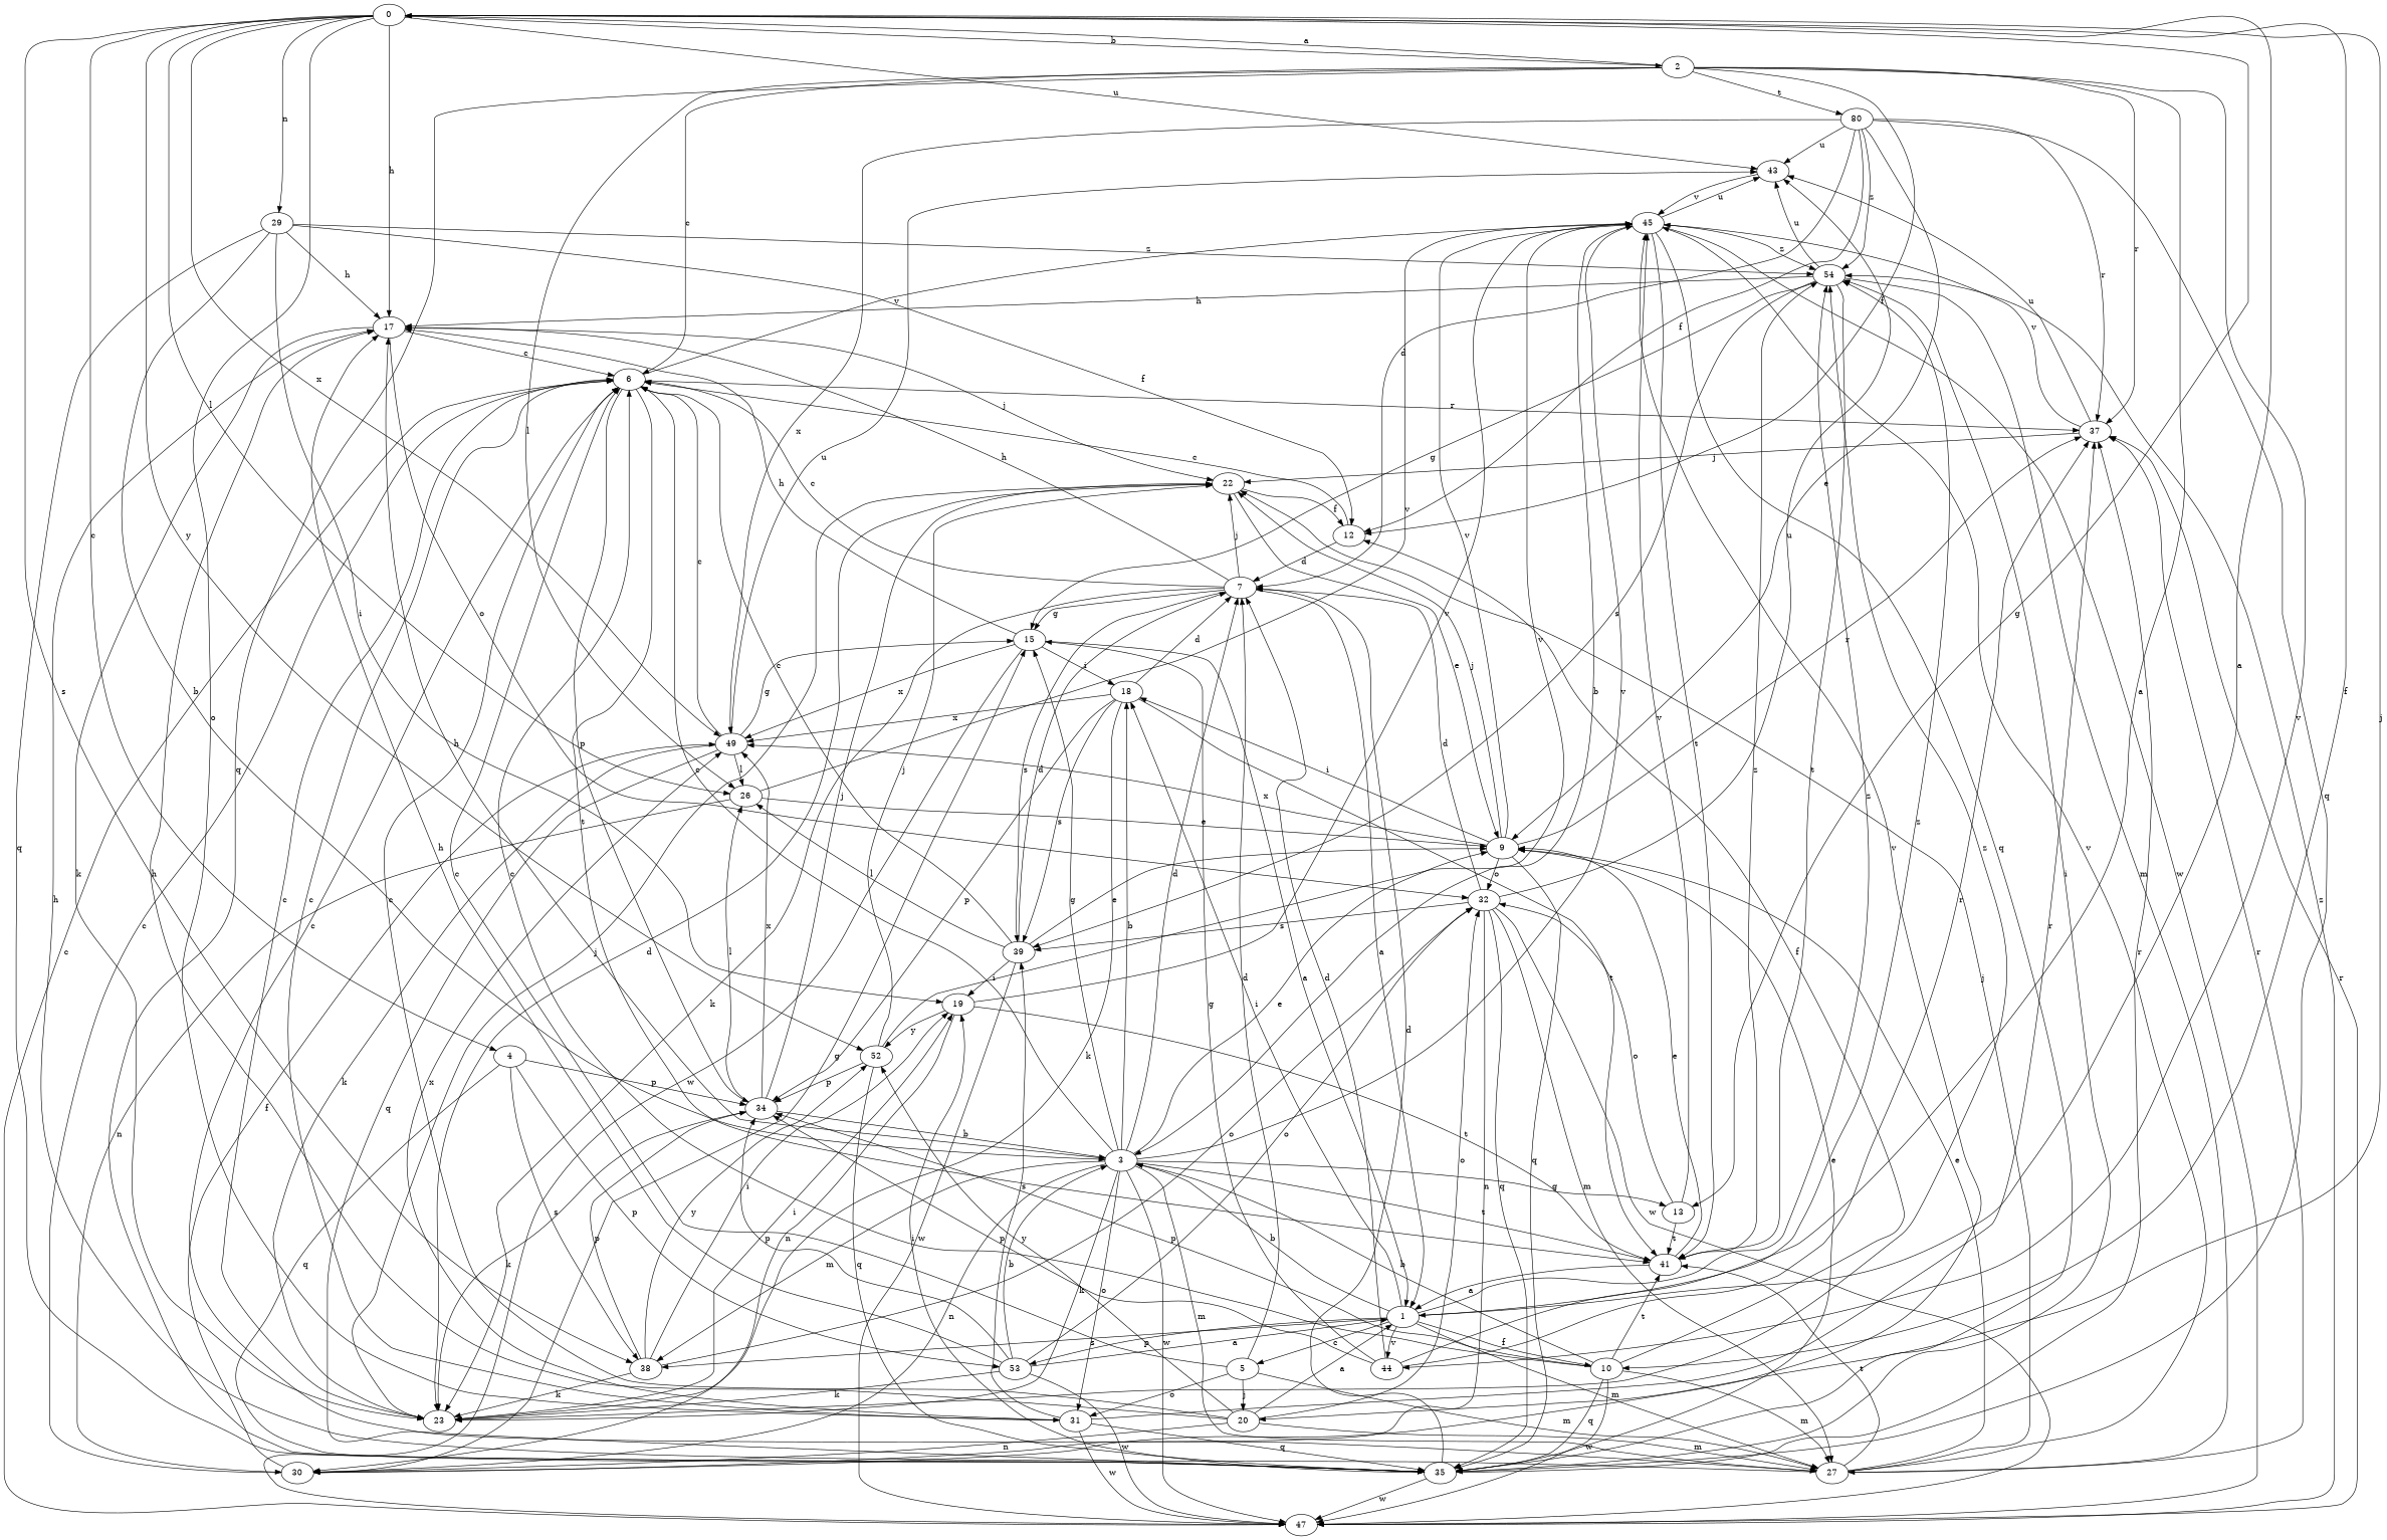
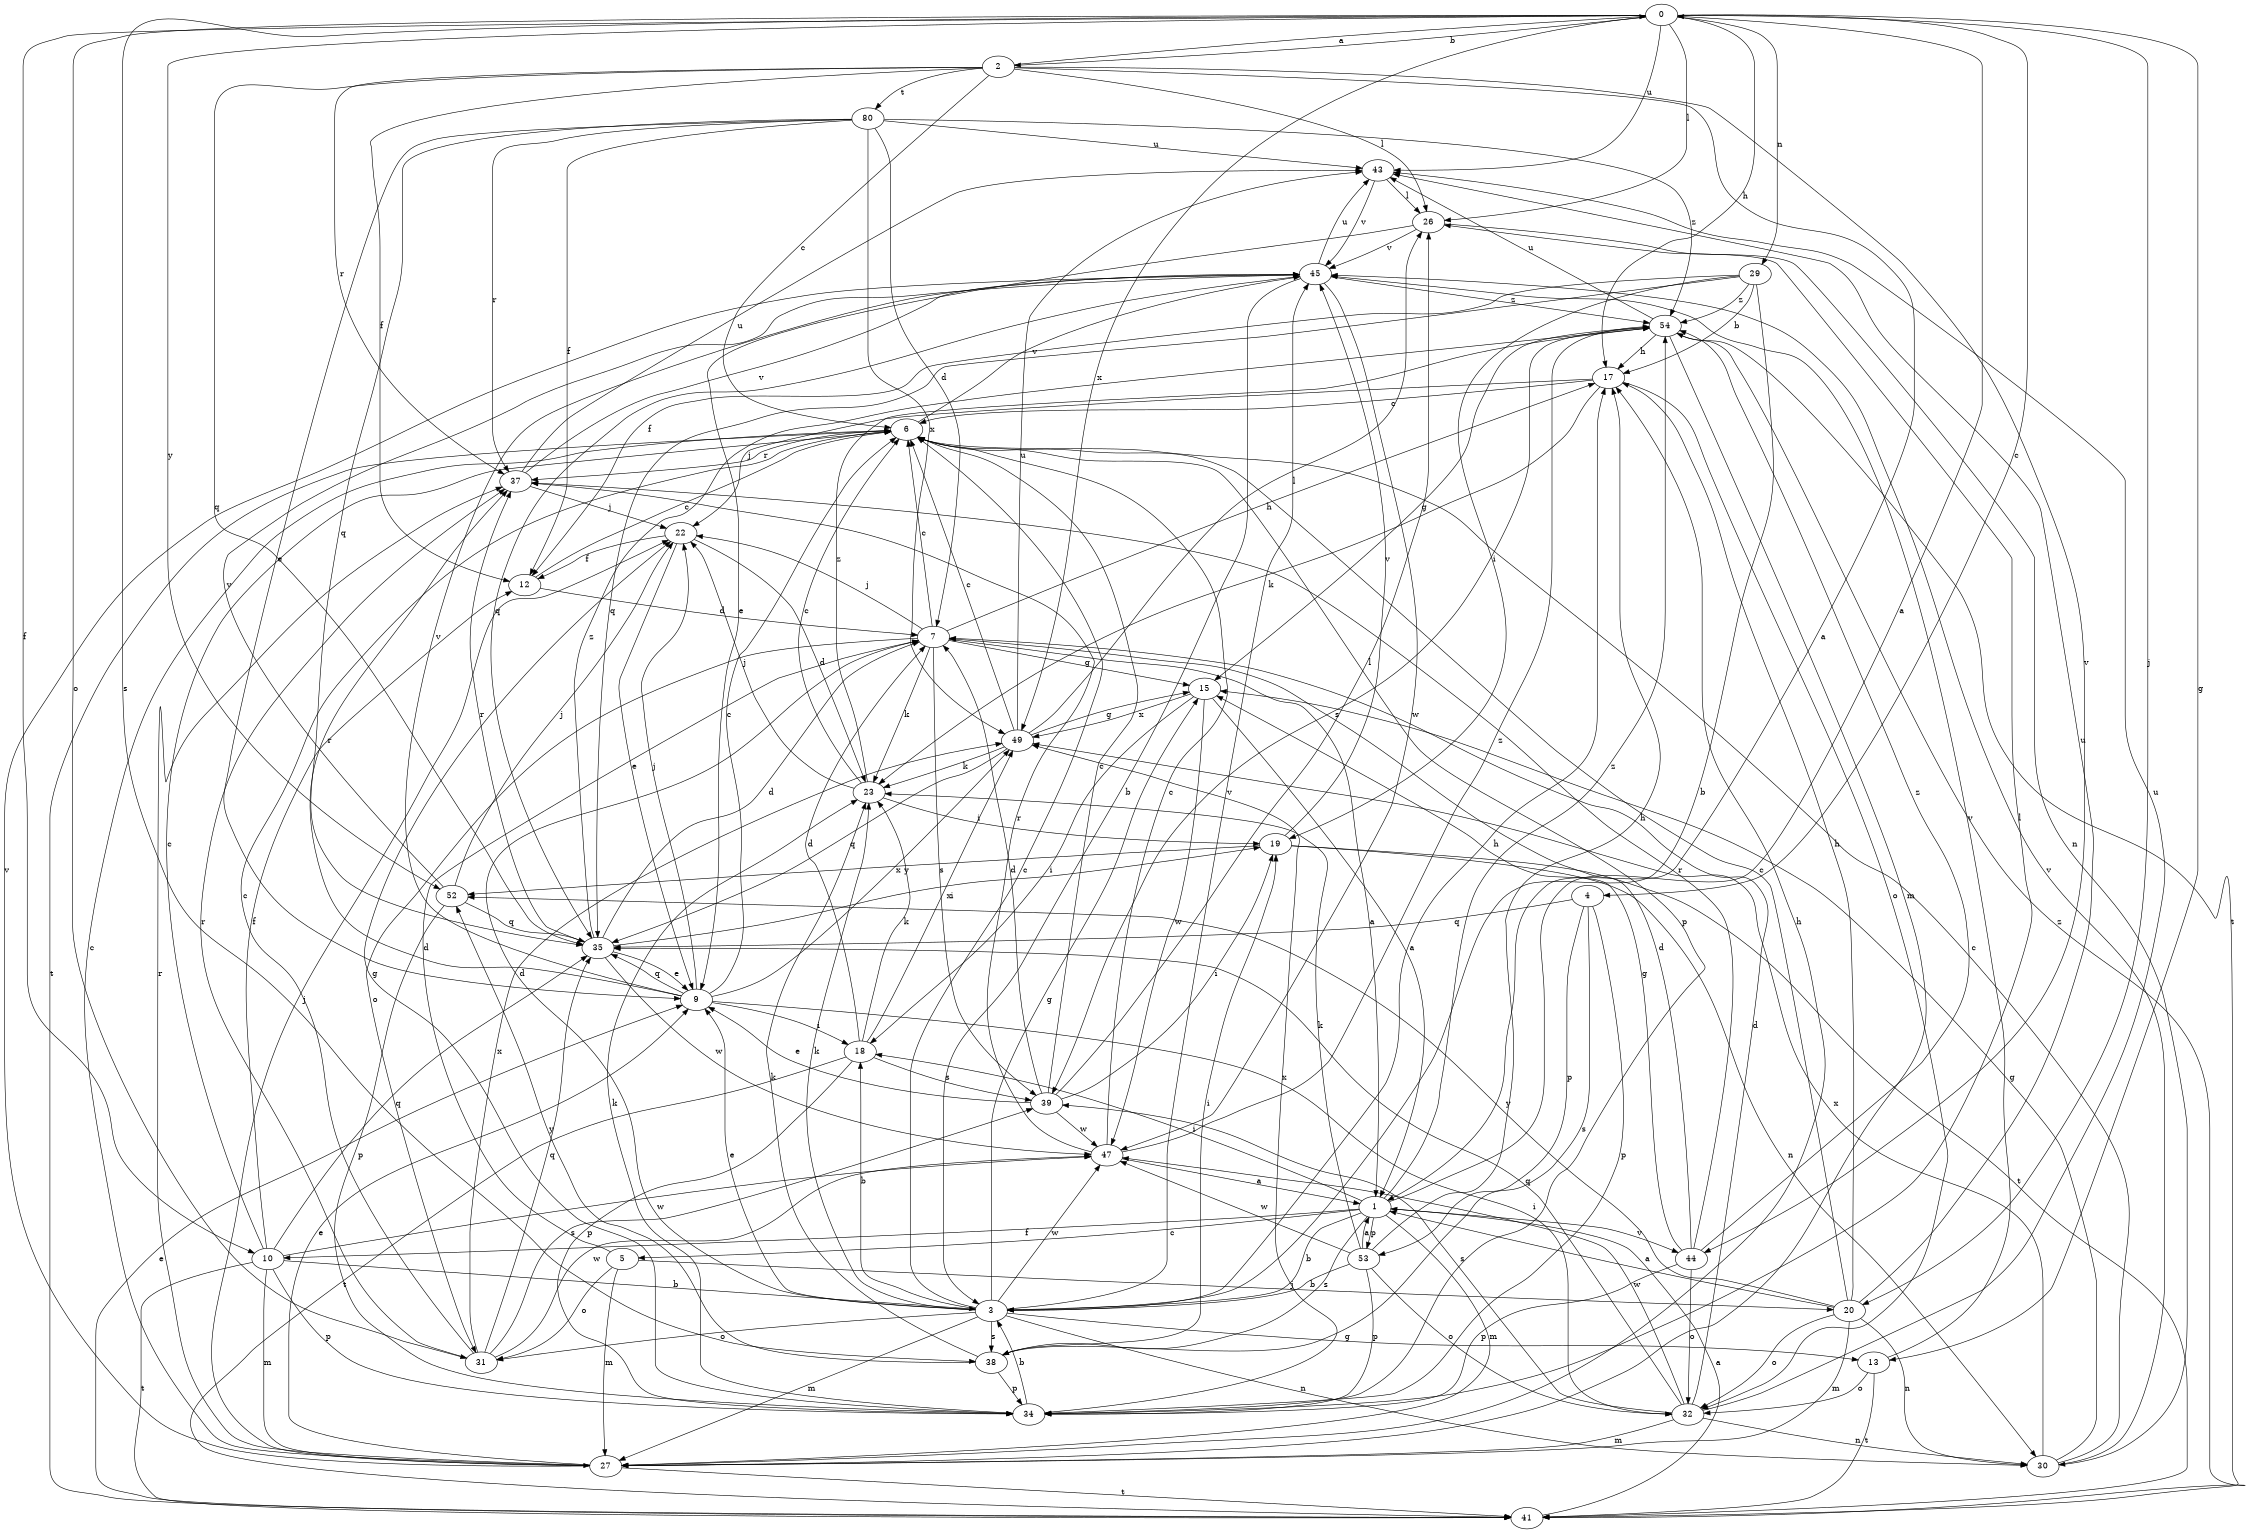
  strict digraph {
    0
    2
    4
    10
    13
    17
    20
    26
    29
    31
    38
    43
    49
    52
    1
    44
    6
    12
    35
    37
    n21 [label=80]
    n22 [label=53]
    34
    3
    27
    41
    47
    45
    32
    23
    22
    30
    9
    54
    19
    39
    15
    5
    18
    7
    0 -> 2 [label=b]
    0 -> 4 [label=c]
    0 -> 10 [label=f]
    0 -> 13 [label=g]
    0 -> 17 [label=h]
    0 -> 20 [label=j]
    0 -> 26 [label=l]
    0 -> 29 [label=n]
    0 -> 31 [label=o]
    0 -> 38 [label=s]
    0 -> 43 [label=u]
    0 -> 49 [label=x]
    0 -> 52 [label=y]
    2 -> 0 [label=a]
    2 -> 26 [label=l]
    2 -> 1 [label=a]
    2 -> 44 [label=v]
    2 -> 6 [label=c]
    2 -> 12 [label=f]
    2 -> 35 [label=q]
    2 -> 37 [label=r]
    2 -> n21 [label=t]
    4 -> 38 [label=s]
    4 -> 35 [label=q]
    4 -> n22 [label=p]
    4 -> 34 [label=p]
    10 -> 6 [label=c]
    10 -> 12 [label=f]
    10 -> 35 [label=q]
    10 -> 34 [label=p]
    10 -> 3 [label=b]
    10 -> 27 [label=m]
    10 -> 41 [label=t]
    10 -> 47 [label=w]
    13 -> 41 [label=t]
    13 -> 45 [label=v]
    13 -> 32 [label=o]
    17 -> 6 [label=c]
    17 -> 32 [label=o]
    17 -> 23 [label=k]
    17 -> 22 [label=j]
    20 -> 17 [label=h]
+   20 -> 43 [label=u]
    20 -> 52 [label=y]
    20 -> 1 [label=a]
    20 -> 6 [label=c]
    20 -> 27 [label=m]
    20 -> 32 [label=o]
    20 -> 30 [label=n]
    26 -> 45 [label=v]
    26 -> 30 [label=n]
    26 -> 9 [label=e]
-   29 -> 17 [label=h]
+   29 -> 17 [label=b]
    29 -> 12 [label=f]
    29 -> 35 [label=q]
    29 -> 3 [label=b]
    29 -> 54 [label=z]
    29 -> 19 [label=i]
    31 -> 49 [label=x]
    31 -> 6 [label=c]
    31 -> 35 [label=q]
    31 -> 37 [label=r]
    31 -> 47 [label=w]
    31 -> 39 [label=s]
    38 -> 52 [label=y]
    38 -> 34 [label=p]
    38 -> 23 [label=k]
    38 -> 19 [label=i]
+   43 -> 26 [label=l]
    43 -> 45 [label=v]
    49 -> 26 [label=l]
    49 -> 43 [label=u]
    49 -> 6 [label=c]
    49 -> 35 [label=q]
    49 -> 23 [label=k]
    49 -> 15 [label=g]
    52 -> 35 [label=q]
    52 -> 34 [label=p]
    52 -> 45 [label=v]
    52 -> 22 [label=j]
    1 -> 0 [label=a]
    1 -> 10 [label=f]
    1 -> 38 [label=s]
    1 -> 44 [label=v]
    1 -> n22 [label=p]
    1 -> 3 [label=b]
    1 -> 27 [label=m]
    1 -> 54 [label=z]
    1 -> 5 [label=c]
    1 -> 18 [label=i]
    44 -> 37 [label=r]
    44 -> 34 [label=p]
-   38 -> 32 [label=o]
+   44 -> 32 [label=o]
    44 -> 54 [label=z]
    44 -> 15 [label=g]
    44 -> 7 [label=d]
    6 -> 37 [label=r]
    6 -> 34 [label=p]
    6 -> 41 [label=t]
    6 -> 45 [label=v]
    12 -> 6 [label=c]
    12 -> 7 [label=d]
    35 -> 37 [label=r]
    35 -> 47 [label=w]
    35 -> 9 [label=e]
-   35 -> 54 [label=i]
+   35 -> 54 [label=z]
    35 -> 19 [label=i]
    35 -> 7 [label=d]
    37 -> 43 [label=u]
    37 -> 45 [label=v]
    37 -> 22 [label=j]
    n21 -> 43 [label=u]
    n21 -> 49 [label=x]
    n21 -> 12 [label=f]
    n21 -> 35 [label=q]
    n21 -> 37 [label=r]
    n21 -> 9 [label=e]
    n21 -> 54 [label=z]
    n21 -> 7 [label=d]
    n22 -> 17 [label=h]
    n22 -> 1 [label=a]
    n22 -> 34 [label=p]
    n22 -> 3 [label=b]
    n22 -> 47 [label=w]
    n22 -> 32 [label=o]
    n22 -> 23 [label=k]
    34 -> 26 [label=l]
    34 -> 49 [label=x]
    34 -> 3 [label=b]
    34 -> 23 [label=k]
-   34 -> 22 [label=j]
+   34 -> 22 [label=g]
    3 -> 13 [label=g]
    3 -> 17 [label=h]
    3 -> 31 [label=o]
-   3 -> 38 [label=m]
+   3 -> 38 [label=s]
    3 -> 6 [label=c]
    3 -> 27 [label=m]
-   3 -> 41 [label=t]
    3 -> 47 [label=w]
    3 -> 45 [label=v]
    3 -> 23 [label=k]
    3 -> 30 [label=n]
    3 -> 9 [label=e]
    3 -> 15 [label=g]
    3 -> 18 [label=b]
    3 -> 7 [label=d]
    27 -> 17 [label=h]
    27 -> 6 [label=c]
    27 -> 37 [label=r]
    27 -> 41 [label=t]
    27 -> 45 [label=v]
    27 -> 22 [label=j]
    27 -> 9 [label=e]
    41 -> 1 [label=a]
    41 -> 9 [label=e]
    41 -> 54 [label=z]
+   47 -> 1 [label=a]
    47 -> 6 [label=c]
    47 -> 37 [label=r]
    47 -> 54 [label=z]
    45 -> 43 [label=u]
    45 -> 35 [label=q]
    45 -> 3 [label=b]
-   45 -> 41 [label=t]
    45 -> 47 [label=w]
    45 -> 54 [label=z]
    32 -> 43 [label=u]
    32 -> 35 [label=q]
    32 -> 27 [label=m]
    32 -> 47 [label=w]
    32 -> 30 [label=n]
    32 -> 39 [label=s]
    32 -> 7 [label=d]
    23 -> 6 [label=c]
    23 -> 22 [label=j]
    23 -> 54 [label=z]
    23 -> 19 [label=i]
    22 -> 12 [label=f]
    22 -> 23 [label=d]
    22 -> 9 [label=e]
-   30 -> 49 [label=f]
+   30 -> 49 [label=x]
    30 -> 6 [label=c]
    30 -> 45 [label=v]
    30 -> 15 [label=g]
    9 -> 49 [label=x]
    9 -> 35 [label=q]
    9 -> 37 [label=r]
    9 -> 45 [label=v]
-   9 -> 32 [label=o]
+   9 -> 32 [label=i]
    9 -> 22 [label=j]
    9 -> 18 [label=i]
    54 -> 17 [label=h]
    54 -> 43 [label=u]
    54 -> 27 [label=m]
    54 -> 41 [label=t]
    54 -> 39 [label=s]
    54 -> 15 [label=g]
    19 -> 52 [label=y]
    19 -> 41 [label=t]
    19 -> 45 [label=v]
    19 -> 30 [label=n]
    39 -> 26 [label=l]
    39 -> 6 [label=c]
    39 -> 47 [label=w]
    39 -> 9 [label=e]
    39 -> 19 [label=i]
    39 -> 7 [label=d]
-   15 -> 17 [label=h]
    15 -> 49 [label=x]
    15 -> 1 [label=a]
    15 -> 47 [label=w]
    15 -> 18 [label=i]
    5 -> 20 [label=j]
    5 -> 31 [label=o]
-   5 -> 6 [label=c]
+   9 -> 6 [label=c]
    5 -> 27 [label=m]
    5 -> 7 [label=d]
    18 -> 49 [label=x]
    18 -> 34 [label=p]
    18 -> 41 [label=t]
    18 -> 23 [label=k]
    18 -> 39 [label=s]
    18 -> 7 [label=d]
    7 -> 17 [label=h]
+   7 -> 31 [label=o]
    7 -> 1 [label=a]
    7 -> 6 [label=c]
    7 -> 23 [label=k]
    7 -> 22 [label=j]
    7 -> 39 [label=s]
    7 -> 15 [label=g]
  }
